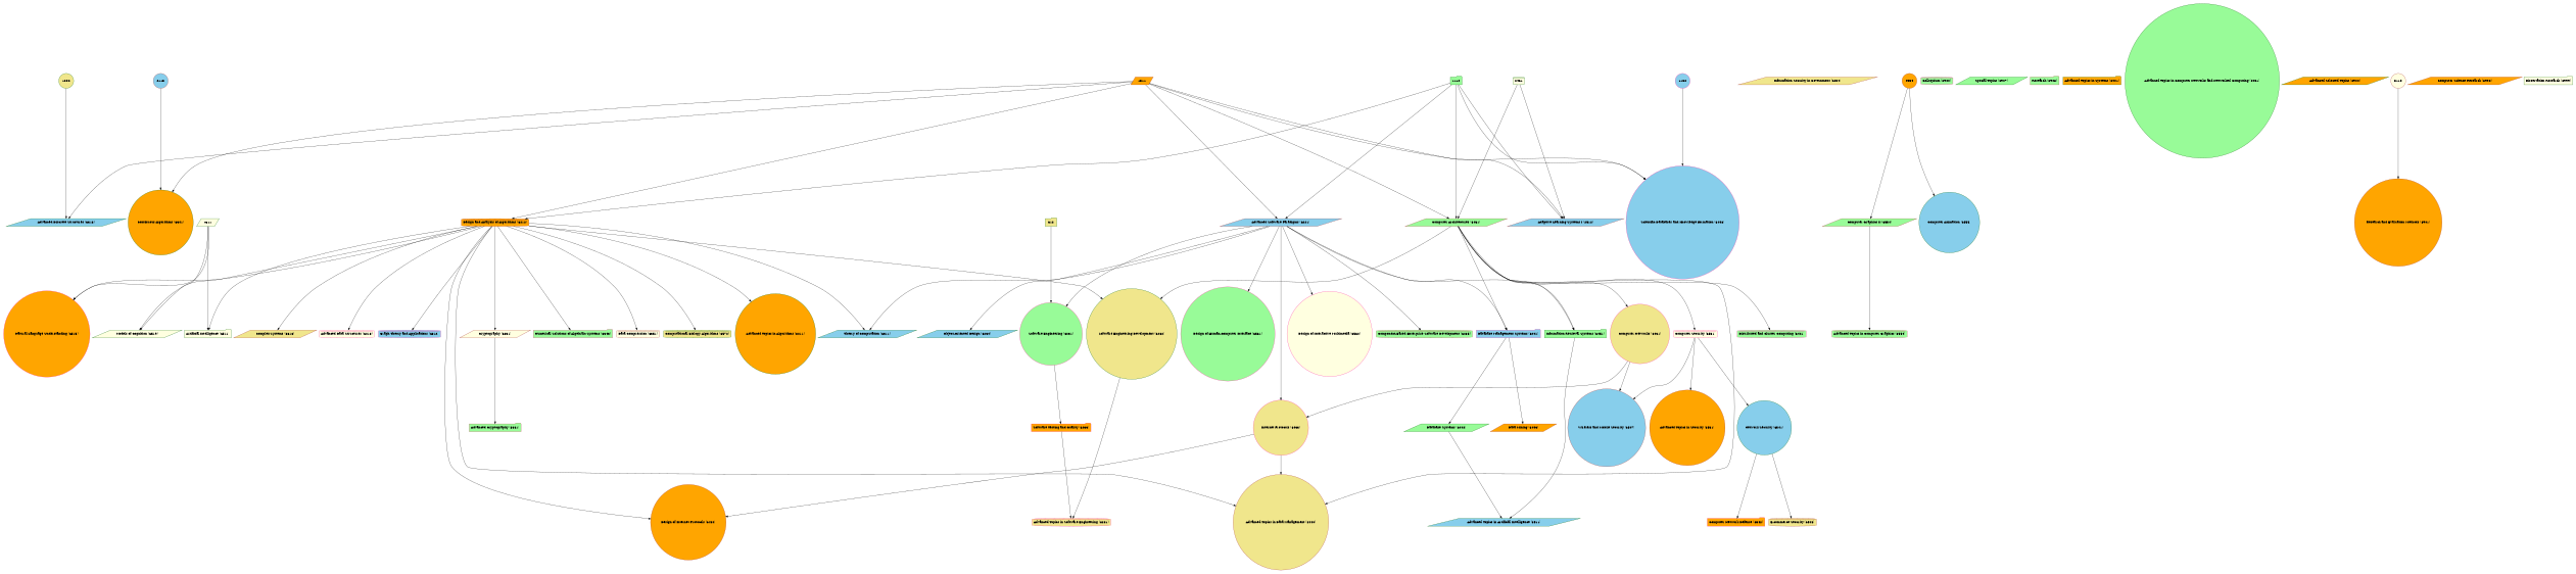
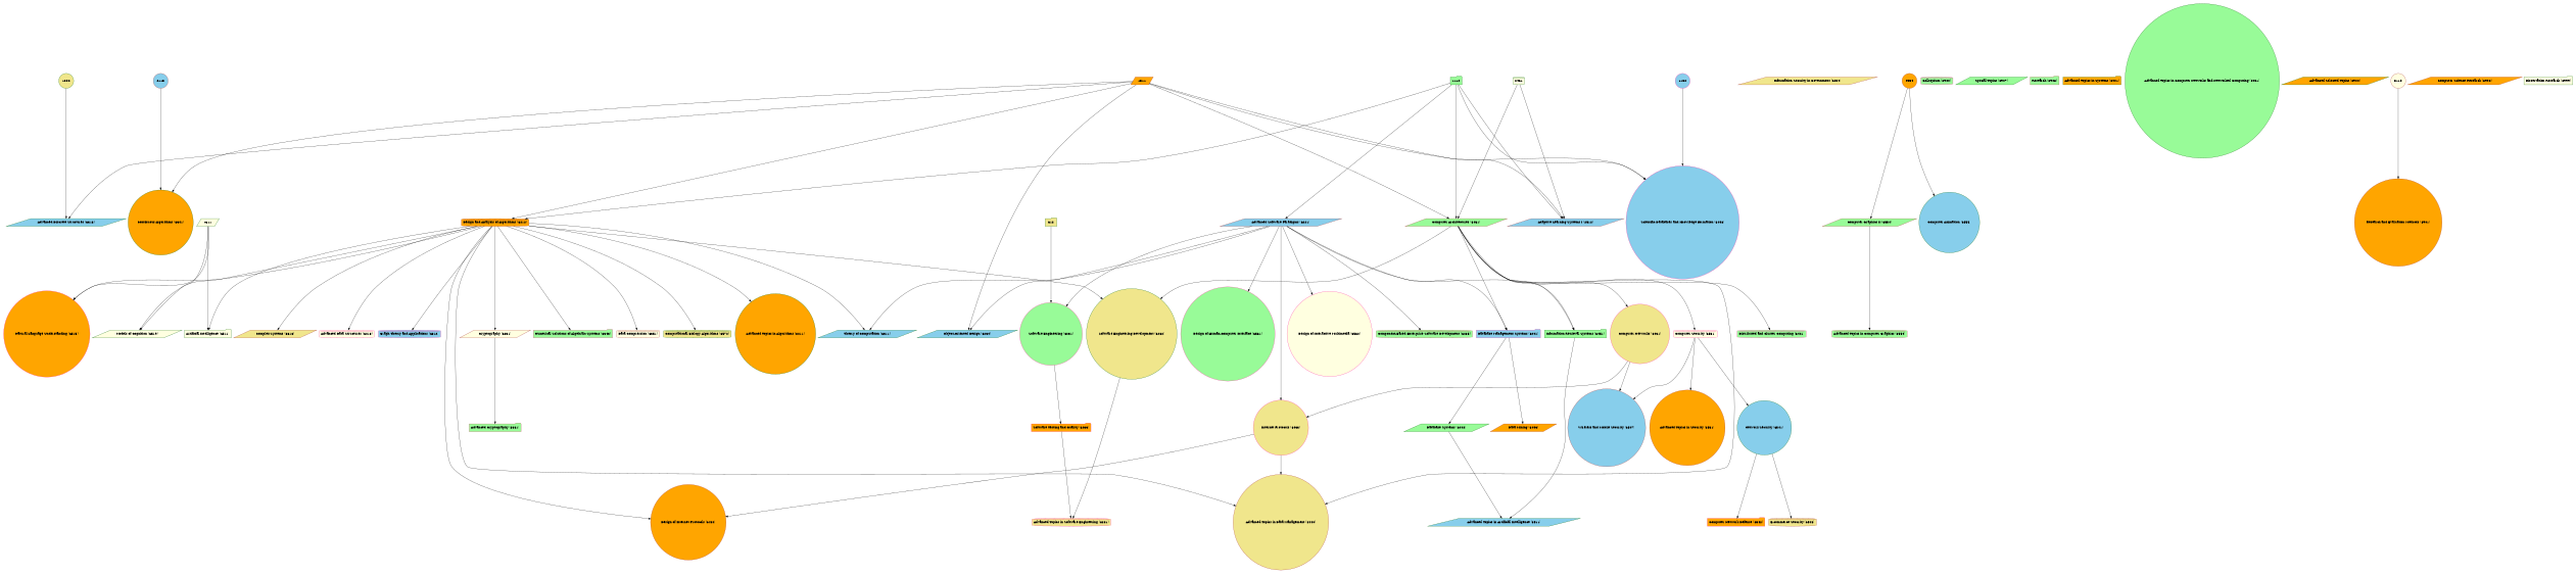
  digraph {
    node [color=brown fillcolor=palegreen shape=circle style=filled]
    n1 [fillcolor=orange label="Design and Analysis of Algorithms (6212)" shape=cylinder]
    n2 [color=deeppink fillcolor=lightyellow label="Advanced Data Structures (6213)" shape=cylinder]
    n3 [color=darkgreen fillcolor=khaki label="Software Engineering Development (6232)"]
    n4 [color=darkgreen fillcolor=skyblue label="Theory of Computation (6311)" shape=parallelogram]
    n5 [color=deeppink fillcolor=skyblue label="Graph Theory and Applications (6312)" shape=cylinder]
    n6 [fillcolor=khaki label="Complex Systems (6318)" shape=parallelogram]
    n7 [fillcolor=lightyellow label="Cryptography (6331)" shape=parallelogram]
    n8 [color=deeppink label="Numerical Solutions of Algebraic Systems (6343)" shape=folder]
    n9 [fillcolor=lightyellow label="Data Compression (6351)" shape=cylinder]
    n10 [fillcolor=orange label="Design of Internet Protocols (6434)"]
    n11 [color=darkgreen fillcolor=lightyellow label="Artificial Intelligence (6511)" shape=folder]
    n12 [color=deeppink fillcolor=orange label="Natural Language Understanding (6515)"]
    n13 [color=darkgreen fillcolor=lightyellow label="Models of Cognition (6519)" shape=parallelogram]
    n14 [color=darkgreen fillcolor=khaki label="Computational Biology Algorithms (6572)" shape=cylinder]
    n15 [color=darkgreen fillcolor=orange label="Advanced Topics in Algorithms (8211)"]
    n16 [fillcolor=khaki label="Advanced Topics in Data Management (8440)"]
    n17 [color=deeppink fillcolor=khaki label="Advanced Topics in Software Engineering (8231)" shape=cylinder]
    n18 [label="Advanced Cryptography (8331)" shape=folder]
    n19 [fillcolor=skyblue label="Advanced Software Paradigms (6221)" shape=parallelogram]
    n20 [color=deeppink label="Software Engineering (6231)"]
    n21 [color=darkgreen fillcolor=skyblue label="Object-Oriented Design (6234)" shape=parallelogram]
    n22 [label="Component-Based Enterprise Software Development (6235)" shape=cylinder]
    n23 [color=deeppink fillcolor=khaki label="Internet Protocols (6433)"]
    n24 [color=deeppink fillcolor=skyblue label="Database Management Systems (6441)" shape=folder]
    n25 [color=darkgreen label="Information Retrieval Systems (6451)" shape=folder]
    n26 [color=deeppink label="Design of Human-Computer Interface (6561)"]
    n27 [color=deeppink fillcolor=lightyellow label="Design of Interactive Multimedia (6562)"]
    n28 [color=deeppink fillcolor=orange label="Software Testing and Quality (6233)" shape=folder]
    n29 [color=darkgreen label="Database Systems (6442)" shape=parallelogram]
    n30 [fillcolor=orange label="Data Mining (6443)" shape=parallelogram]
    n31 [color=darkgreen fillcolor=skyblue label="Advanced Topics in Artificial Intelligence (8511)" shape=parallelogram]
    n32 [color=darkgreen fillcolor=skyblue label="Advanced Discrete Structures (6313)" shape=parallelogram]
    n33 [color=darkgreen fillcolor=orange label="Continuous Algorithms (6341)"]
    n34 [color=deeppink label="Distributed and Cluster Computing (6421)" shape=cylinder]
    n35 [color=deeppink fillcolor=khaki label="Computer Networks (6431)"]
    n36 [fillcolor=skyblue label="Wireless and Mobile Security (6547)"]
    n37 [color=deeppink fillcolor=skyblue label="Scientific Databases and Knowledge Formation (6448)"]
    n38 [label="Computer Architectures (6461)" shape=parallelogram]
    n39 [color=deeppink fillcolor=lightyellow label="Computer Security (6531)" shape=cylinder]
    n40 [color=darkgreen fillcolor=skyblue label="Network Security (6541)"]
    n41 [fillcolor=orange label="Advanced Topics in Security (8531)"]
    n42 [fillcolor=skyblue label="Adaptive Learning Systems I (2512)" shape=parallelogram]
    n43 [color=deeppink fillcolor=orange label="Computer Network Defense (6542)" shape=folder]
    n44 [fillcolor=khaki label="E-commerce Security (6548)" shape=cylinder]
    n45 [fillcolor=khaki label="Information Security in Government (6534)" shape=parallelogram]
    n46 [label="Computer Graphics II (6554)" shape=parallelogram]
    n47 [label="Advanced Topics in Computer Graphics (8554)" shape=cylinder]
    n48 [color=darkgreen fillcolor=skyblue label="Computer Animation (6555)"]
    n49 [color=deeppink label="Colloquium (6900)" shape=cylinder]
    n50 [color=darkgreen label="Special Topics (6907)" shape=parallelogram]
    n51 [label="Research (6908)" shape=folder]
    n52 [color=darkgreen fillcolor=orange label="Advanced Topics in Systems (8401)" shape=folder]
    n53 [color=darkgreen label="Advanced Topics in Computer Networks and Networked Computing (8431)"]
    n54 [color=darkgreen fillcolor=orange label="Advanced Selected Topics (8900)" shape=parallelogram]
    n55 [fillcolor=orange label="Research and Evaluation Methods (8901)"]
    n56 [fillcolor=orange label="Computer Science Research (8998)" shape=parallelogram]
    n57 [color=darkgreen fillcolor=lightyellow label="Dissertation Research (8999)" shape=folder]
    1311 [fillcolor=orange shape=parallelogram]
    1112 [color=darkgreen shape=folder]
    612 [color=darkgreen fillcolor=khaki shape=folder]
    1232 [color=darkgreen fillcolor=khaki]
    2113 [fillcolor=skyblue]
    1132 [color=deeppink fillcolor=skyblue]
    2461 [color=darkgreen fillcolor=lightyellow shape=cylinder]
    4511 [color=darkgreen fillcolor=lightyellow shape=parallelogram]
    4554 [fillcolor=orange]
    3115 [fillcolor=lightyellow]
    n1 -> n2
    n1 -> n3
    n1 -> n4
    n1 -> n5
    n1 -> n6
    n1 -> n7
    n1 -> n8
    n1 -> n9
    n1 -> n10
    n1 -> n11
    n1 -> n12
    n1 -> n13
    n1 -> n14
    n1 -> n15
    n1 -> n16
    n3 -> n17
    n7 -> n18
    n19 -> n4
    n19 -> n20
    n19 -> n21
    n19 -> n22
    n19 -> n23
    n19 -> n24
    n19 -> n25
    n19 -> n26
    n19 -> n27
    n20 -> n28
    n23 -> n10
    n23 -> n16
    n24 -> n29
    n24 -> n30
    n25 -> n31
    n28 -> n17
    n29 -> n31
    n35 -> n23
    n35 -> n36
    n38 -> n3
    n38 -> n16
    n38 -> n24
    n38 -> n25
    n38 -> n34
    n38 -> n35
    n38 -> n39
    n39 -> n36
    n39 -> n40
    n39 -> n41
    n40 -> n43
    n40 -> n44
    n46 -> n47
    1311 -> n1
-   1311 -> n19
+   1311 -> n21
    1311 -> n32
    1311 -> n33
    1311 -> n37
    1311 -> n38
    1311 -> n42
    1112 -> n1
    1112 -> n19
    1112 -> n37
    1112 -> n38
    1112 -> n42
    612 -> n20
    1232 -> n32
    2113 -> n33
    1132 -> n37
    2461 -> n38
    2461 -> n42
    4511 -> n11
    4511 -> n12
    4511 -> n13
    4554 -> n46
    4554 -> n48
    3115 -> n55
  }
